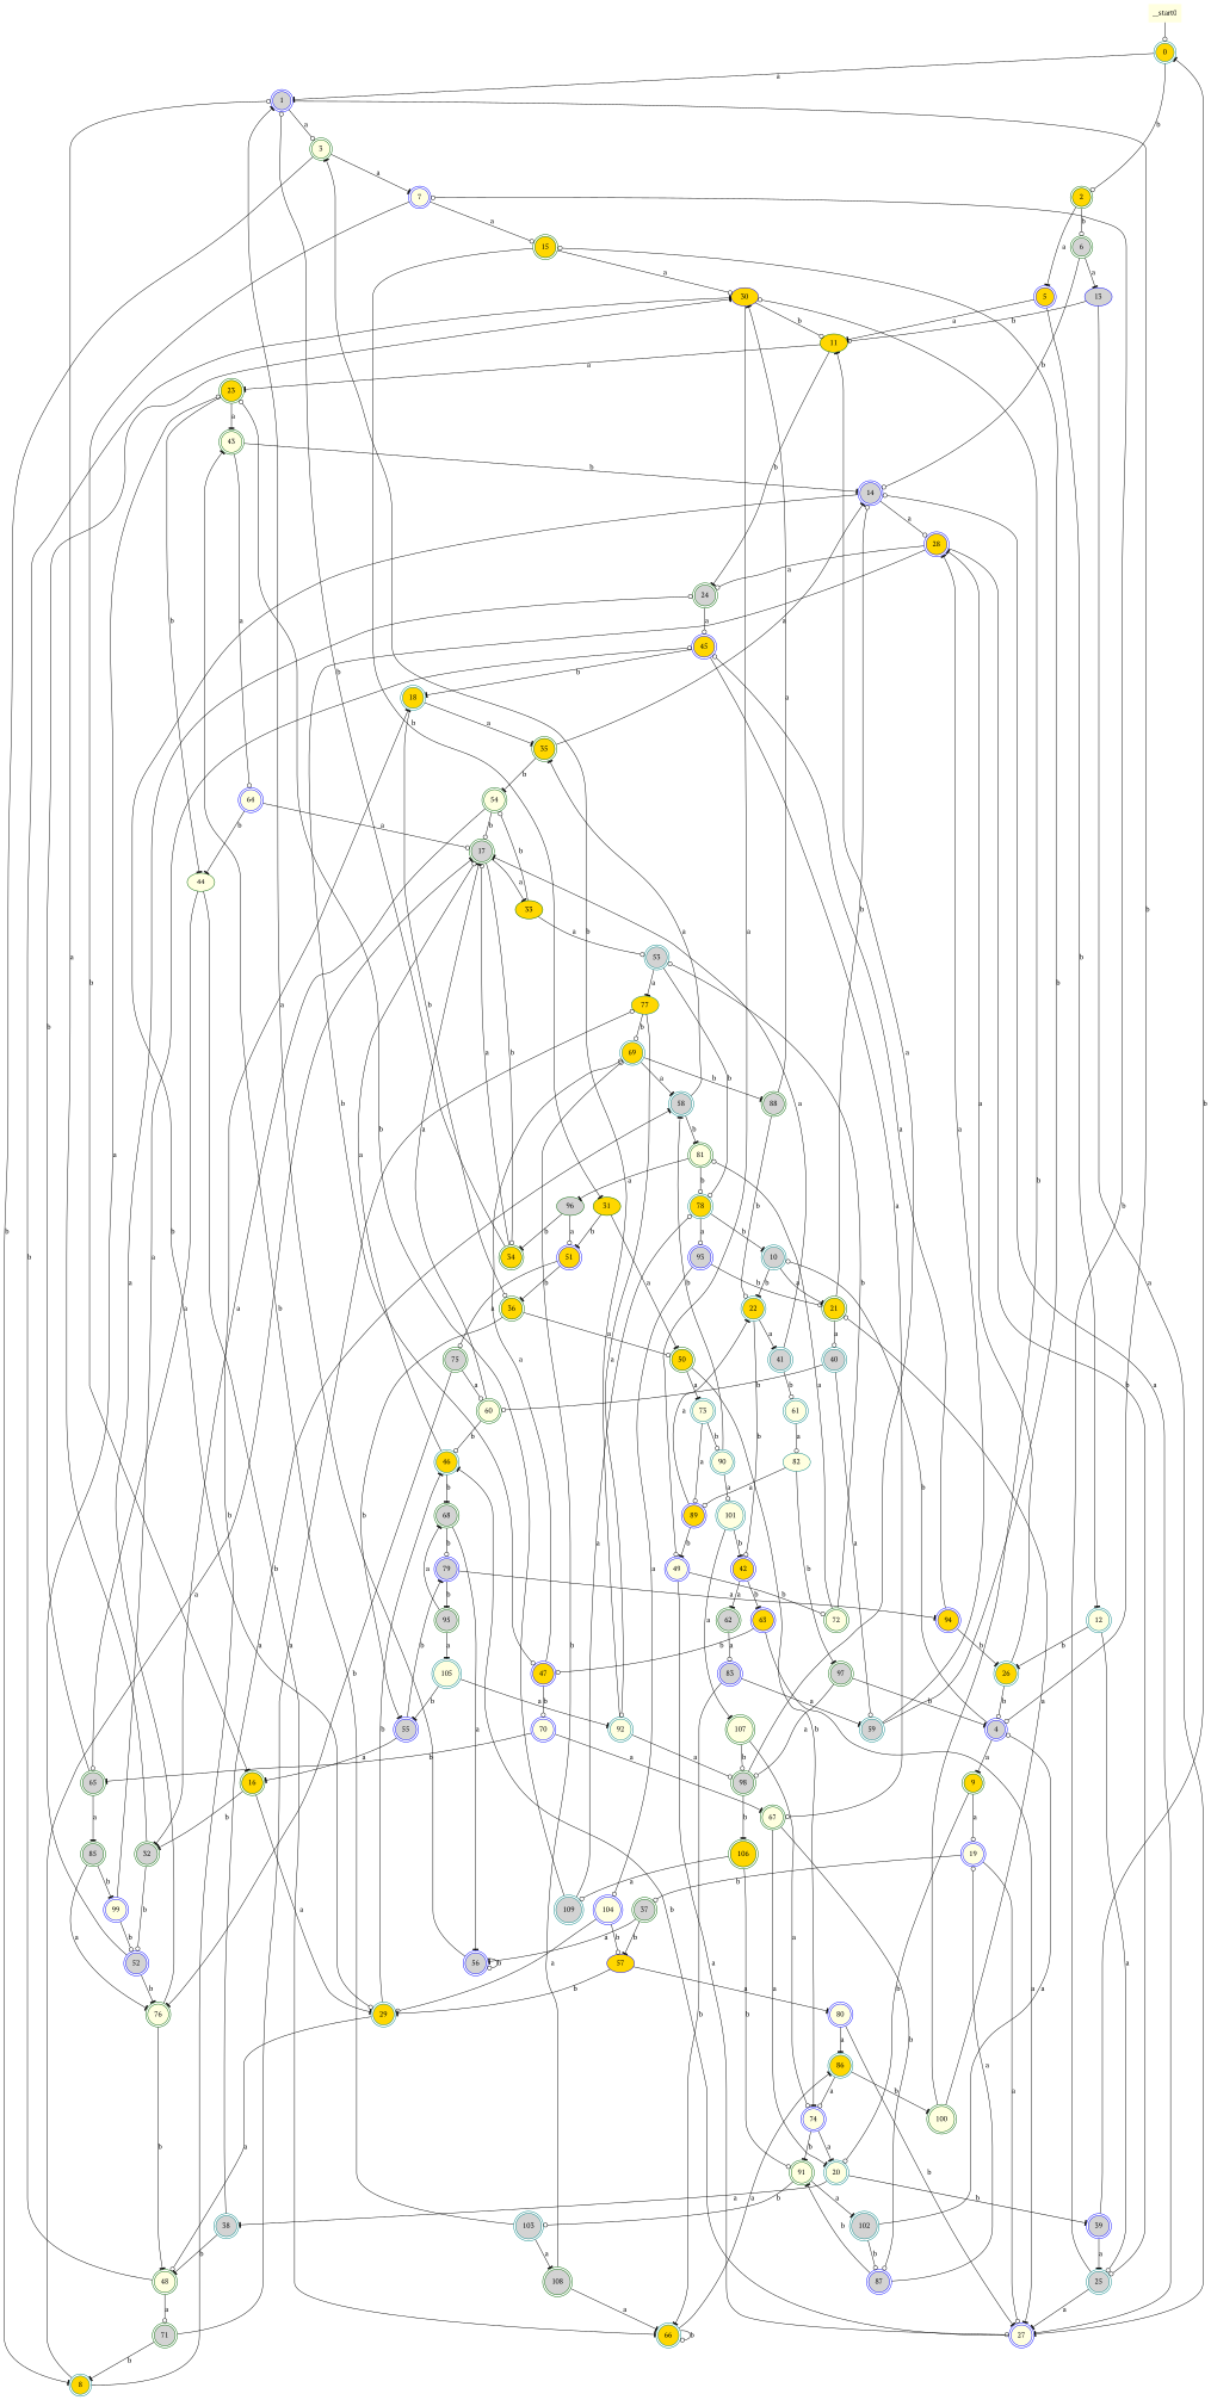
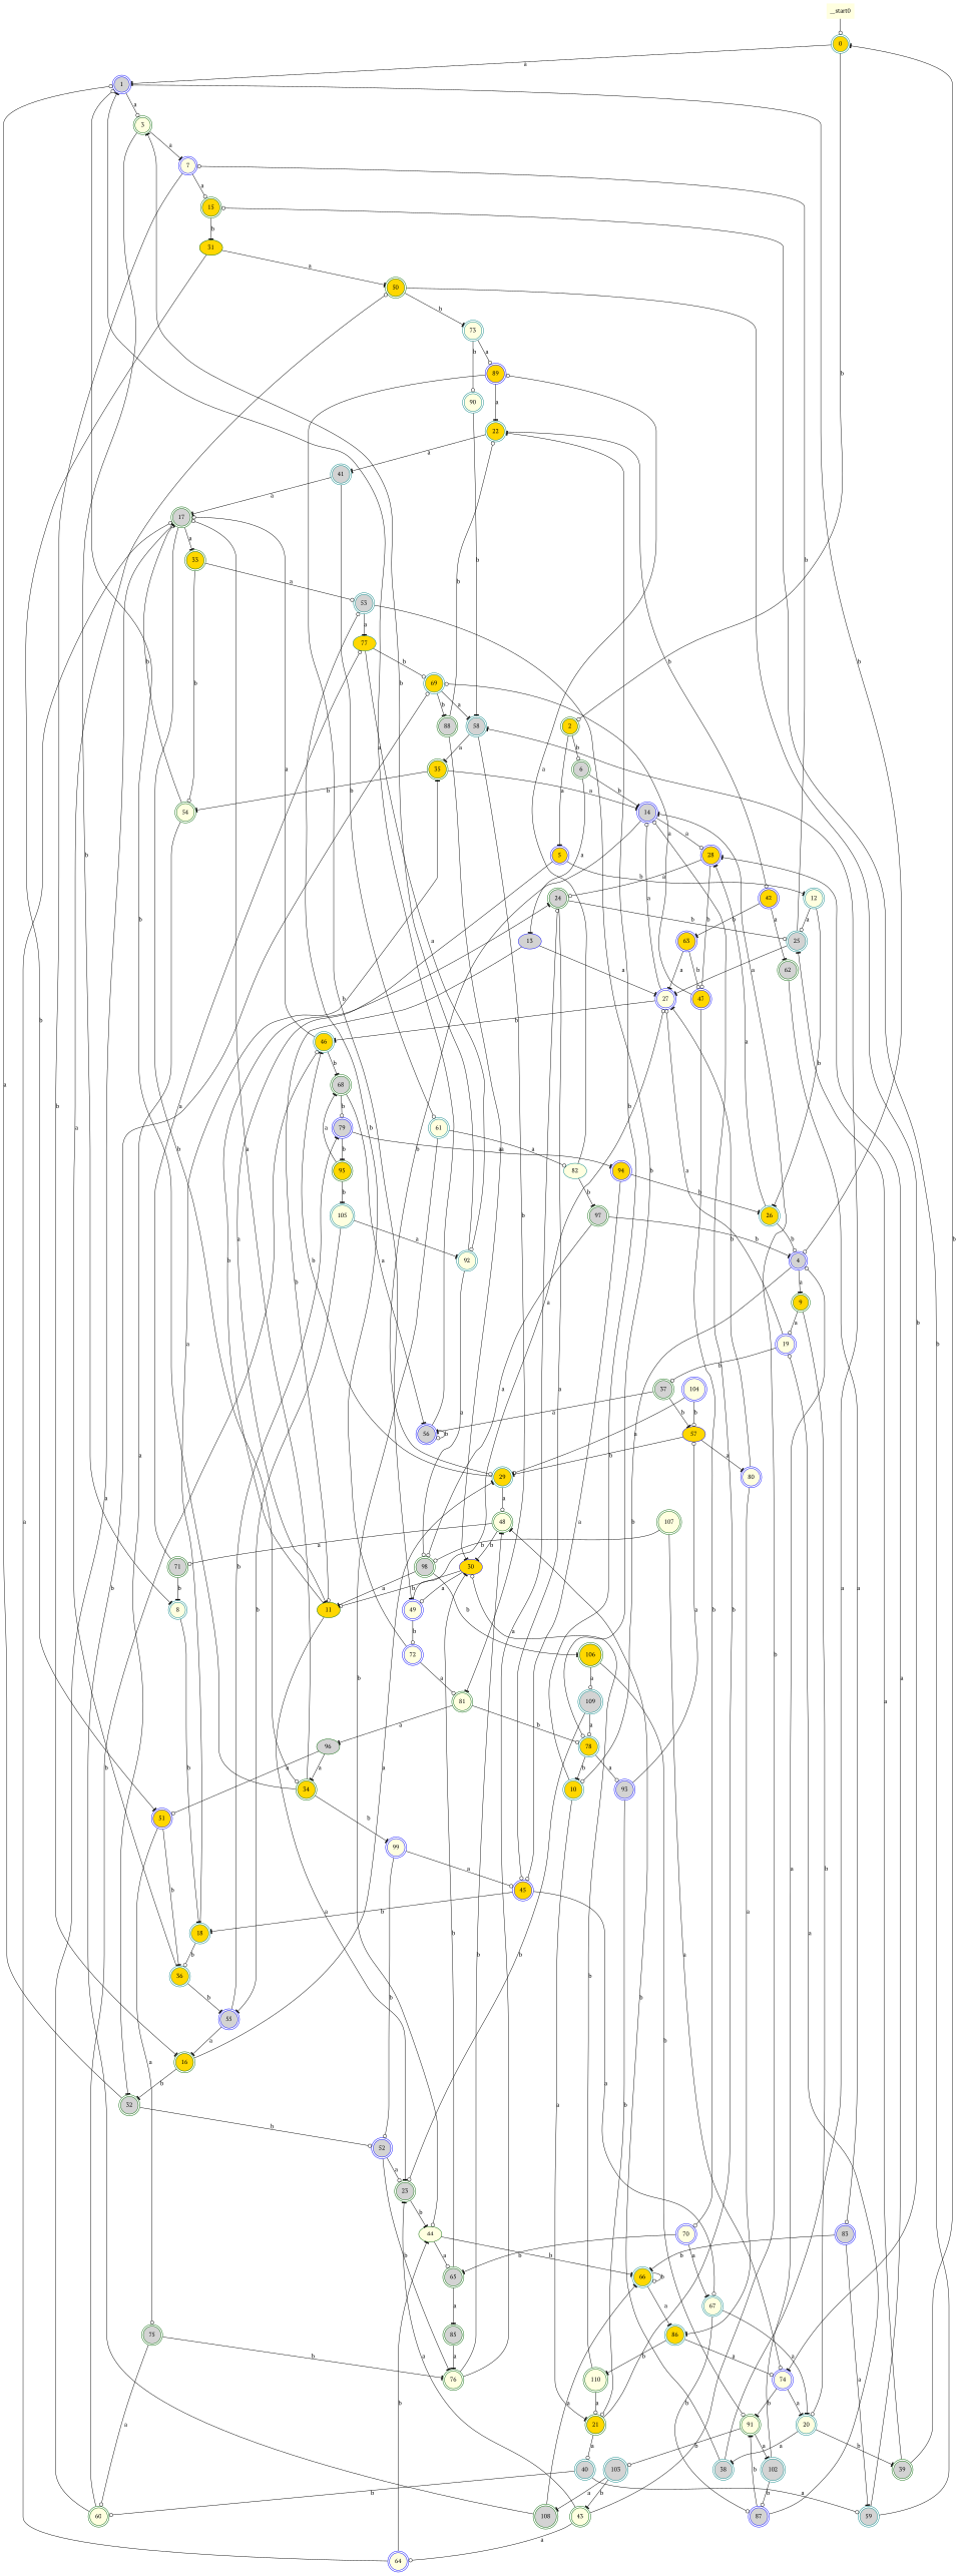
  digraph {
    fontname="PT Serif"
    node [color=darkgreen fillcolor=lightgrey fontname="PT Serif" shape=doublecircle style=filled]
    edge [arrowhead=tee fontname="PT Serif"]
    __start0 [color=teal fillcolor=lightyellow shape=none]
    0 [color=teal fillcolor=gold]
    1 [color=blue]
    2 [fillcolor=gold]
    3 [fillcolor=lightyellow]
    4 [color=blue]
    5 [color=blue fillcolor=gold]
    6
    7 [color=blue fillcolor=lightyellow]
-   8 [color=teal fillcolor=gold]
+   8 [color=teal fillcolor=lightyellow]
    9 [fillcolor=gold]
-   10 [color=teal]
+   10 [color=teal fillcolor=gold]
    11 [fillcolor=gold shape=""]
    12 [color=teal fillcolor=lightyellow]
    13 [color=blue shape=""]
    14 [color=blue]
    15 [fillcolor=gold]
    16 [fillcolor=gold]
    17
    18 [color=teal fillcolor=gold]
    19 [color=blue fillcolor=lightyellow]
    20 [color=teal fillcolor=lightyellow]
    21 [fillcolor=gold]
    22 [color=teal fillcolor=gold]
-   23 [fillcolor=gold]
+   23
    24
    25 [color=teal]
    26 [color=teal fillcolor=gold]
    27 [color=blue fillcolor=lightyellow]
    28 [color=blue fillcolor=gold]
    29 [color=teal fillcolor=gold]
    30 [color=blue fillcolor=gold shape=""]
    31 [fillcolor=gold shape=""]
    32
-   33 [fillcolor=gold shape=ellipse]
+   33 [fillcolor=gold]
    34 [fillcolor=gold]
    35 [fillcolor=gold]
-   36 [fillcolor=gold]
+   36 [color=teal fillcolor=gold]
    37
    38 [color=teal]
-   39 [color=blue]
+   39
    40 [color=teal]
    41 [color=teal]
    42 [color=blue fillcolor=gold]
    43 [fillcolor=lightyellow]
    44 [fillcolor=lightyellow shape=""]
    45 [color=blue fillcolor=gold]
    46 [color=teal fillcolor=gold]
    47 [color=blue fillcolor=gold]
    48 [fillcolor=lightyellow]
    49 [color=blue fillcolor=lightyellow]
    50 [fillcolor=gold]
    51 [color=blue fillcolor=gold]
    52 [color=blue]
    53 [color=teal]
    54 [fillcolor=lightyellow]
    55 [color=blue]
    56 [color=blue]
    57 [color=blue fillcolor=gold shape=""]
    58 [color=teal]
    59 [color=teal]
    60 [fillcolor=lightyellow]
    61 [color=teal fillcolor=lightyellow]
    62
    63 [color=blue fillcolor=gold]
    64 [color=blue fillcolor=lightyellow]
    65
    66 [color=teal fillcolor=gold]
-   67 [fillcolor=lightyellow]
+   67 [color=teal fillcolor=lightyellow]
    68
    69 [color=teal fillcolor=gold]
    70 [color=blue fillcolor=lightyellow]
    71
-   72 [fillcolor=lightyellow]
+   72 [color=blue fillcolor=lightyellow]
    73 [color=teal fillcolor=lightyellow]
    74 [color=blue fillcolor=lightyellow]
    75
    76 [fillcolor=lightyellow]
    77 [color=teal fillcolor=gold shape=""]
    78 [color=teal fillcolor=gold]
    79 [color=blue]
    80 [color=blue fillcolor=lightyellow]
    81 [fillcolor=lightyellow]
    82 [color=teal fillcolor=lightyellow shape=""]
    83 [color=blue]
    85
    86 [color=teal fillcolor=gold]
    87 [color=blue]
    88
    89 [color=blue fillcolor=gold]
    90 [color=teal fillcolor=lightyellow]
    91 [fillcolor=lightyellow]
    92 [color=teal fillcolor=lightyellow]
    93 [color=blue]
    94 [color=blue fillcolor=gold]
-   95
+   95 [fillcolor=gold]
    96 [shape=""]
    97
    99 [color=blue fillcolor=lightyellow]
-   100 [fillcolor=lightyellow]
-   101 [color=teal fillcolor=lightyellow]
+   100 [fillcolor=lightyellow label=110]
    102 [color=teal]
    103 [color=teal]
    98
    104 [color=blue fillcolor=lightyellow]
    105 [color=teal fillcolor=lightyellow]
    106 [fillcolor=gold]
    107 [fillcolor=lightyellow]
    108
    109 [color=teal]
    __start0 -> 0 [arrowhead=odot]
    0 -> 1 [label=a]
    0 -> 2 [arrowhead=odot label=b]
    1 -> 3 [arrowhead=odot label=a]
    1 -> 4 [arrowhead=odot label=b]
    2 -> 5 [label=a]
    2 -> 6 [arrowhead=odot label=b]
    3 -> 7 [label=a]
    3 -> 8 [label=b]
    4 -> 9 [label=a]
    4 -> 10 [arrowhead=odot label=b]
    5 -> 11 [label=a]
    5 -> 12 [label=b]
    6 -> 13 [label=a]
-   6 -> 14 [arrowhead=odot label=b]
+   6 -> 14 [label=b]
    7 -> 15 [arrowhead=odot label=a]
    7 -> 16 [label=b]
-   8 -> 17 [label=a]
    8 -> 18 [label=b]
    9 -> 19 [arrowhead=odot label=a]
    9 -> 20 [arrowhead=odot label=b]
    10 -> 21 [label=a]
    10 -> 22 [label=b]
    11 -> 23 [label=a]
    11 -> 24 [label=b]
    12 -> 25 [arrowhead=odot label=a]
    12 -> 26 [label=b]
    13 -> 11 [arrowhead=odot label=b]
    13 -> 27 [label=a]
    14 -> 28 [arrowhead=odot label=a]
    14 -> 29 [arrowhead=odot label=b]
-   15 -> 30 [arrowhead=odot label=a]
    15 -> 31 [label=b]
    16 -> 29 [label=a]
    16 -> 32 [label=b]
    17 -> 33 [label=a]
    17 -> 34 [arrowhead=odot label=b]
    18 -> 35 [label=a]
    18 -> 36 [arrowhead=odot label=b]
    19 -> 27 [arrowhead=odot label=a]
    19 -> 37 [arrowhead=odot label=b]
    20 -> 38 [label=a]
    20 -> 39 [label=b]
    21 -> 14 [arrowhead=odot label=b]
    21 -> 40 [arrowhead=odot label=a]
    22 -> 41 [label=a]
    22 -> 42 [arrowhead=odot label=b]
-   23 -> 43 [label=a]
+   43 -> 23 [label=a]
    23 -> 44 [label=b]
-   28 -> 25 [arrowhead=odot label=b]
+   24 -> 25 [arrowhead=odot label=b]
    24 -> 45 [arrowhead=odot label=a]
    25 -> 7 [arrowhead=odot label=b]
    25 -> 27 [label=a]
    26 -> 4 [arrowhead=odot label=b]
    26 -> 28 [label=a]
    27 -> 14 [arrowhead=odot label=a]
    27 -> 46 [label=b]
    28 -> 24 [arrowhead=odot label=a]
    28 -> 47 [arrowhead=odot label=b]
    29 -> 46 [label=b]
    29 -> 48 [arrowhead=odot label=a]
    30 -> 11 [arrowhead=odot label=b]
    30 -> 49 [arrowhead=odot label=a]
    31 -> 50 [label=a]
    31 -> 51 [label=b]
    32 -> 1 [arrowhead=odot label=a]
    32 -> 52 [arrowhead=odot label=b]
    33 -> 53 [arrowhead=odot label=a]
    33 -> 54 [arrowhead=odot label=b]
    34 -> 1 [arrowhead=odot label=b]
    34 -> 17 [arrowhead=odot label=a]
    35 -> 14 [label=a]
    35 -> 54 [label=b]
    36 -> 50 [arrowhead=odot label=a]
    36 -> 55 [label=b]
    37 -> 56 [label=a]
    37 -> 57 [label=b]
    38 -> 48 [label=b]
    38 -> 58 [label=a]
    39 -> 0 [label=b]
    39 -> 25 [label=a]
    40 -> 59 [arrowhead=odot label=a]
    40 -> 60 [arrowhead=odot label=b]
    41 -> 17 [label=a]
    41 -> 61 [arrowhead=odot label=b]
    42 -> 62 [label=a]
    42 -> 63 [label=b]
    43 -> 14 [label=b]
    43 -> 64 [arrowhead=odot label=a]
    44 -> 65 [arrowhead=odot label=a]
    44 -> 66 [label=b]
    45 -> 18 [label=b]
    45 -> 67 [arrowhead=odot label=a]
    46 -> 17 [arrowhead=odot label=a]
    46 -> 68 [label=b]
    47 -> 69 [arrowhead=odot label=a]
    47 -> 70 [arrowhead=odot label=b]
    48 -> 30 [label=b]
    48 -> 71 [arrowhead=odot label=a]
    49 -> 27 [arrowhead=odot label=a]
    49 -> 72 [arrowhead=odot label=b]
-   50 -> 73 [label=a]
+   50 -> 73 [label=b]
    50 -> 74 [label=b]
    51 -> 36 [label=b]
    51 -> 75 [arrowhead=odot label=a]
    52 -> 23 [arrowhead=odot label=a]
    52 -> 76 [label=b]
    53 -> 77 [label=a]
    53 -> 78 [arrowhead=odot label=b]
    54 -> 17 [arrowhead=odot label=b]
    54 -> 32 [label=a]
    55 -> 16 [label=a]
    55 -> 79 [label=b]
    56 -> 1 [label=a]
    56 -> 56 [arrowhead=odot label=b]
    57 -> 29 [label=b]
    57 -> 80 [label=a]
    58 -> 35 [label=a]
    58 -> 81 [label=b]
    59 -> 15 [arrowhead=odot label=b]
    59 -> 28 [label=a]
    60 -> 17 [label=a]
    60 -> 46 [arrowhead=odot label=b]
+   61 -> 44 [arrowhead=odot label=b]
    61 -> 82 [arrowhead=odot label=a]
    62 -> 83 [arrowhead=odot label=a]
    63 -> 27 [label=a]
    63 -> 47 [arrowhead=odot label=b]
    64 -> 17 [arrowhead=odot label=a]
    64 -> 44 [label=b]
    65 -> 30 [label=b]
    65 -> 85 [label=a]
    66 -> 66 [arrowhead=odot label=b]
    66 -> 86 [label=a]
    67 -> 20 [label=a]
    67 -> 87 [arrowhead=odot label=b]
    68 -> 56 [label=a]
    68 -> 79 [arrowhead=odot label=b]
    69 -> 58 [label=a]
    69 -> 88 [label=b]
    70 -> 65 [label=b]
    70 -> 67 [label=a]
    71 -> 8 [label=b]
    71 -> 77 [arrowhead=odot label=a]
    72 -> 53 [arrowhead=odot label=b]
    72 -> 81 [arrowhead=odot label=a]
    73 -> 89 [arrowhead=odot label=a]
    73 -> 90 [arrowhead=odot label=b]
    74 -> 20 [label=a]
    74 -> 91 [label=b]
    75 -> 60 [arrowhead=odot label=a]
    75 -> 76 [label=b]
    76 -> 24 [arrowhead=odot label=a]
    76 -> 48 [label=b]
    77 -> 69 [arrowhead=odot label=b]
    77 -> 92 [arrowhead=odot label=a]
    78 -> 10 [label=b]
    78 -> 93 [arrowhead=odot label=a]
    79 -> 94 [label=a]
    79 -> 95 [label=b]
    80 -> 27 [label=b]
    80 -> 86 [label=a]
    81 -> 78 [arrowhead=odot label=b]
    81 -> 96 [label=a]
    82 -> 89 [arrowhead=odot label=a]
    82 -> 97 [label=b]
    83 -> 59 [label=a]
    83 -> 66 [label=b]
    85 -> 76 [label=a]
-   85 -> 99 [label=b]
+   34 -> 99 [label=b]
    86 -> 74 [arrowhead=odot label=a]
    86 -> 100 [label=b]
    87 -> 19 [arrowhead=odot label=a]
    87 -> 91 [label=b]
    88 -> 22 [arrowhead=odot label=b]
    88 -> 30 [label=a]
    89 -> 22 [label=a]
    89 -> 49 [label=b]
    90 -> 58 [label=b]
-   90 -> 101 [arrowhead=odot label=a]
    91 -> 102 [label=a]
    91 -> 103 [arrowhead=odot label=b]
    92 -> 3 [label=b]
    92 -> 98 [arrowhead=odot label=a]
    93 -> 21 [arrowhead=odot label=b]
-   93 -> 104 [arrowhead=odot label=a]
+   93 -> 57 [arrowhead=odot label=a]
    94 -> 26 [label=b]
    94 -> 45 [arrowhead=odot label=a]
    95 -> 68 [label=a]
-   95 -> 105 [label=a]
-   96 -> 34 [label=b]
+   95 -> 105 [label=b]
+   96 -> 34 [label=a]
    96 -> 51 [arrowhead=odot label=a]
    97 -> 4 [label=b]
    97 -> 98 [arrowhead=odot label=a]
    99 -> 45 [arrowhead=odot label=a]
    99 -> 52 [arrowhead=odot label=b]
    100 -> 21 [arrowhead=odot label=a]
    100 -> 30 [arrowhead=odot label=b]
-   101 -> 42 [label=b]
-   101 -> 107 [label=a]
    102 -> 4 [arrowhead=odot label=a]
    102 -> 87 [arrowhead=odot label=b]
    103 -> 43 [label=b]
    103 -> 108 [label=a]
    98 -> 11 [label=a]
    98 -> 106 [label=b]
    104 -> 29 [arrowhead=odot label=a]
    104 -> 57 [arrowhead=odot label=b]
    105 -> 55 [label=b]
    105 -> 92 [label=a]
    106 -> 91 [arrowhead=odot label=b]
    106 -> 109 [arrowhead=odot label=a]
    107 -> 74 [arrowhead=odot label=a]
    107 -> 98 [arrowhead=odot label=b]
    108 -> 66 [label=a]
    108 -> 69 [arrowhead=odot label=b]
    109 -> 23 [arrowhead=odot label=b]
    109 -> 78 [arrowhead=odot label=a]
  }
